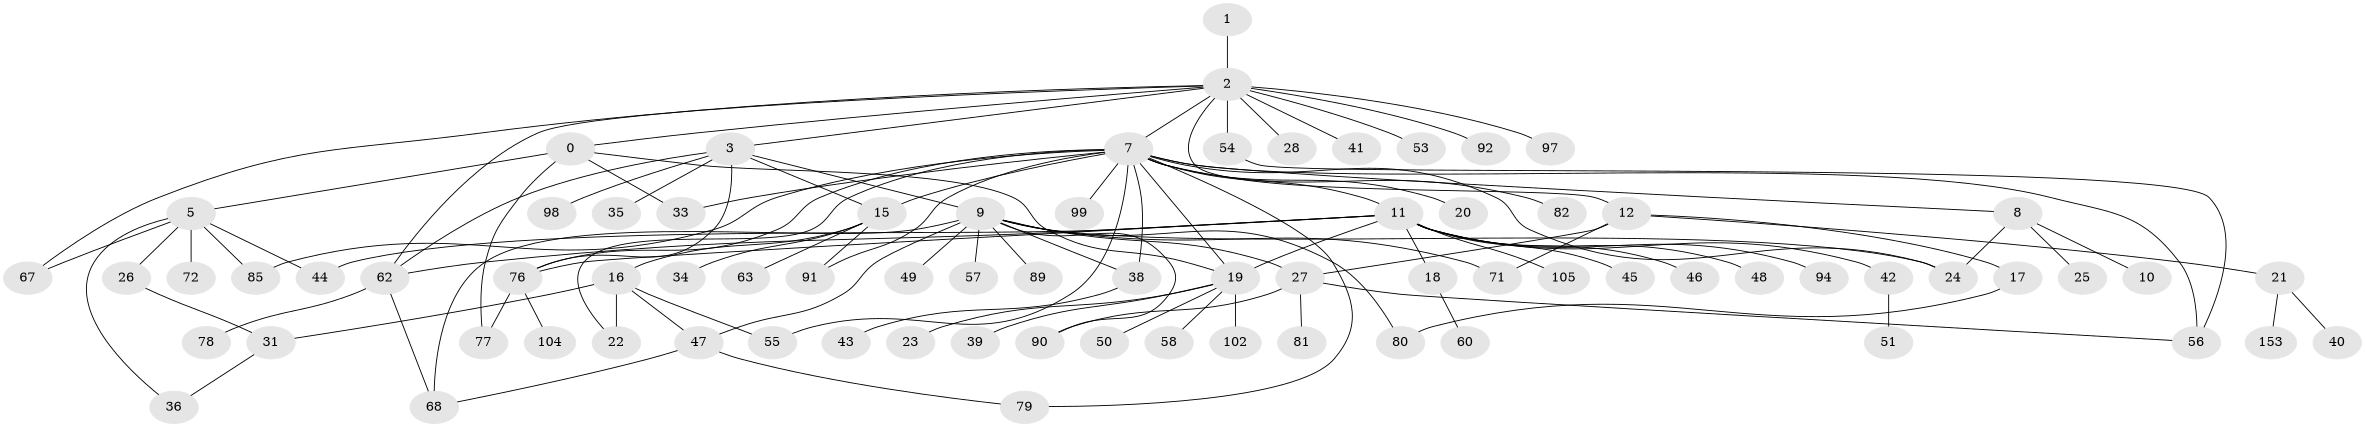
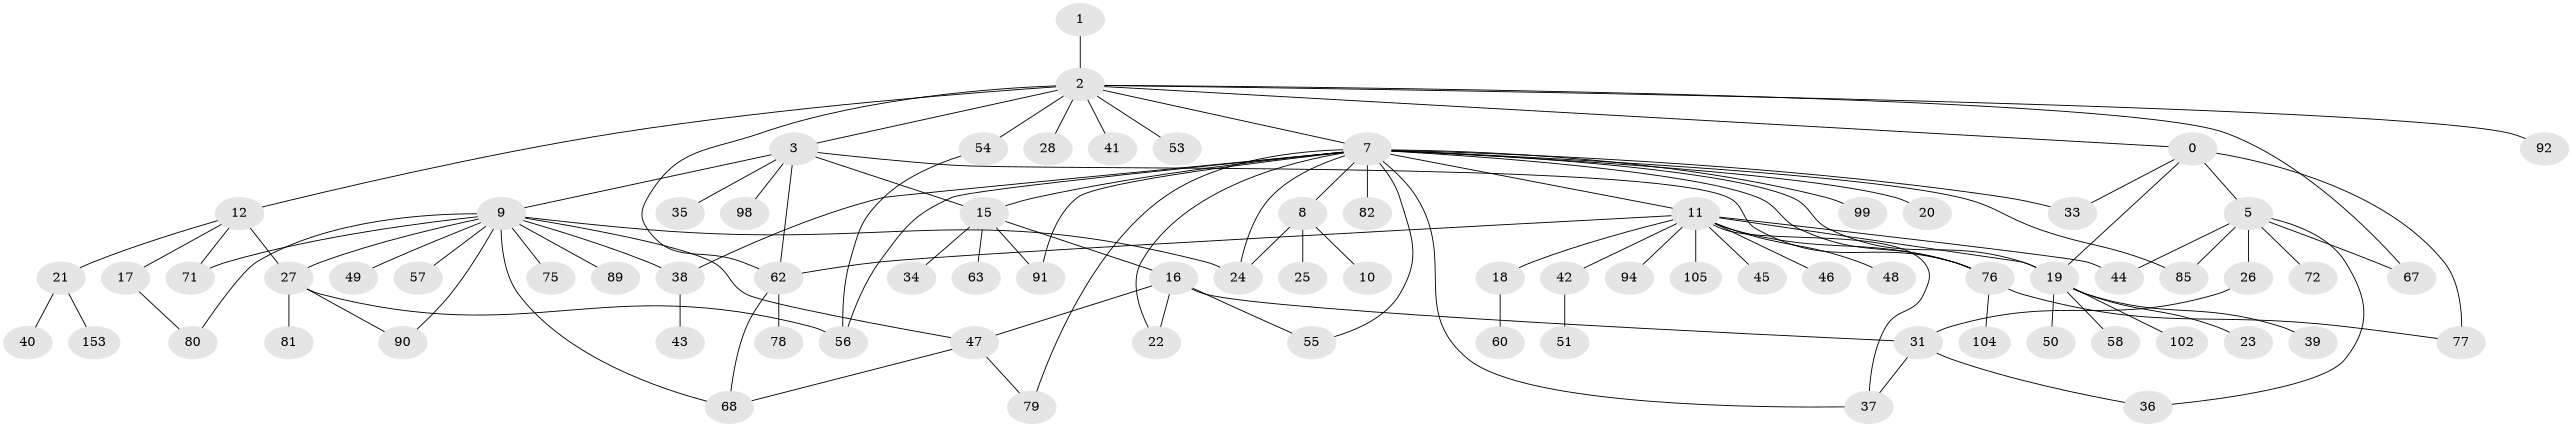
  graph {
    node [color=gray90 style=filled]
    2 [super="+14"]
    3
    n3 [label=0 super="+29"]
    7 [super="+66"]
    12 [super="+88"]
    28
    41
    53
    54
    62 [super="+83"]
    67
    92
-   97
    1
    11 [super="+13"]
    76 [super="+96"]
    19 [super="+61"]
    44
+   37 [super="+100"]
    18
    42
    45 [super="+74"]
    46
    48
    94
    n26 [label=105]
    9 [super="+70"]
    15 [super="+86"]
    98
    35
    5 [super="+6"]
    33
    77
    85
    8 [super="+93"]
    20 [super="+73"]
    22 [super="+64"]
    24 [super="+95"]
    n39 [label=38]
    55
    56 [super="+59"]
    79
    82
    91
    99
    27 [super="+30"]
    71
    17 [super="+52"]
    21 [super="+101"]
    68
    78
    47 [super="+69"]
    49 [super="+65"]
    57
+   75
    80 [super="+84"]
    89
    90
    16 [super="+105"]
    34
    63
    104
    26
    36 [super="+87"]
    72
    23
    39
    50
    58
    102
    31 [super="+38"]
    10
    25
    43
    81
    60
    51
    40
    n79 [label=153]
    2 -- 3
    2 -- n3
    2 -- 7
    2 -- 12
    2 -- 28
    2 -- 41
    2 -- 53
    2 -- 54 [weight=2]
    2 -- 62
    2 -- 67
    2 -- 92
-   2 -- 97
    3 -- 62
    3 -- 76
    3 -- 9
    3 -- 15
    3 -- 98
    3 -- 35
    n3 -- 19
    n3 -- 5
    n3 -- 33
    n3 -- 77 [weight=2]
    7 -- 11
    7 -- 76
    7 -- 19
+   7 -- 37
    7 -- 15
    7 -- 33
    7 -- 85
    7 -- 8
    7 -- 20
    7 -- 22
    7 -- 24
    7 -- n39
    7 -- 55
    7 -- 56
    7 -- 79
    7 -- 82
    7 -- 91
    7 -- 99
    12 -- 27 [weight=2]
    12 -- 71
    12 -- 17
    12 -- 21
    54 -- 56
    62 -- 68
    62 -- 78
    1 -- 2
    11 -- 62
    11 -- 76
    11 -- 19
    11 -- 44
+   11 -- 37
    11 -- 18
    11 -- 42
    11 -- 45
    11 -- 46
    11 -- 48
    11 -- 94
    11 -- n26
    76 -- 77
    76 -- 104
    19 -- 23
    19 -- 39
    19 -- 50
    19 -- 58
    19 -- 102
    18 -- 60
    42 -- 51
    9 -- 24
    9 -- n39
    9 -- 27
    9 -- 71
    9 -- 68
    9 -- 47
    9 -- 49
    9 -- 57
+   9 -- 75
    9 -- 80
    9 -- 89
    9 -- 90
    15 -- 91
    15 -- 16
    15 -- 34
    15 -- 63
    5 -- 67
    5 -- 44
    5 -- 85
    5 -- 26
    5 -- 36
    5 -- 72
    8 -- 24
    8 -- 10
    8 -- 25
    n39 -- 43
    27 -- 56
    27 -- 90
    27 -- 81
    17 -- 80
    21 -- 40
    21 -- n79
    47 -- 79
    47 -- 68
    16 -- 22
    16 -- 55
    16 -- 47
    16 -- 31
    26 -- 31
+   31 -- 37
    31 -- 36
  }
